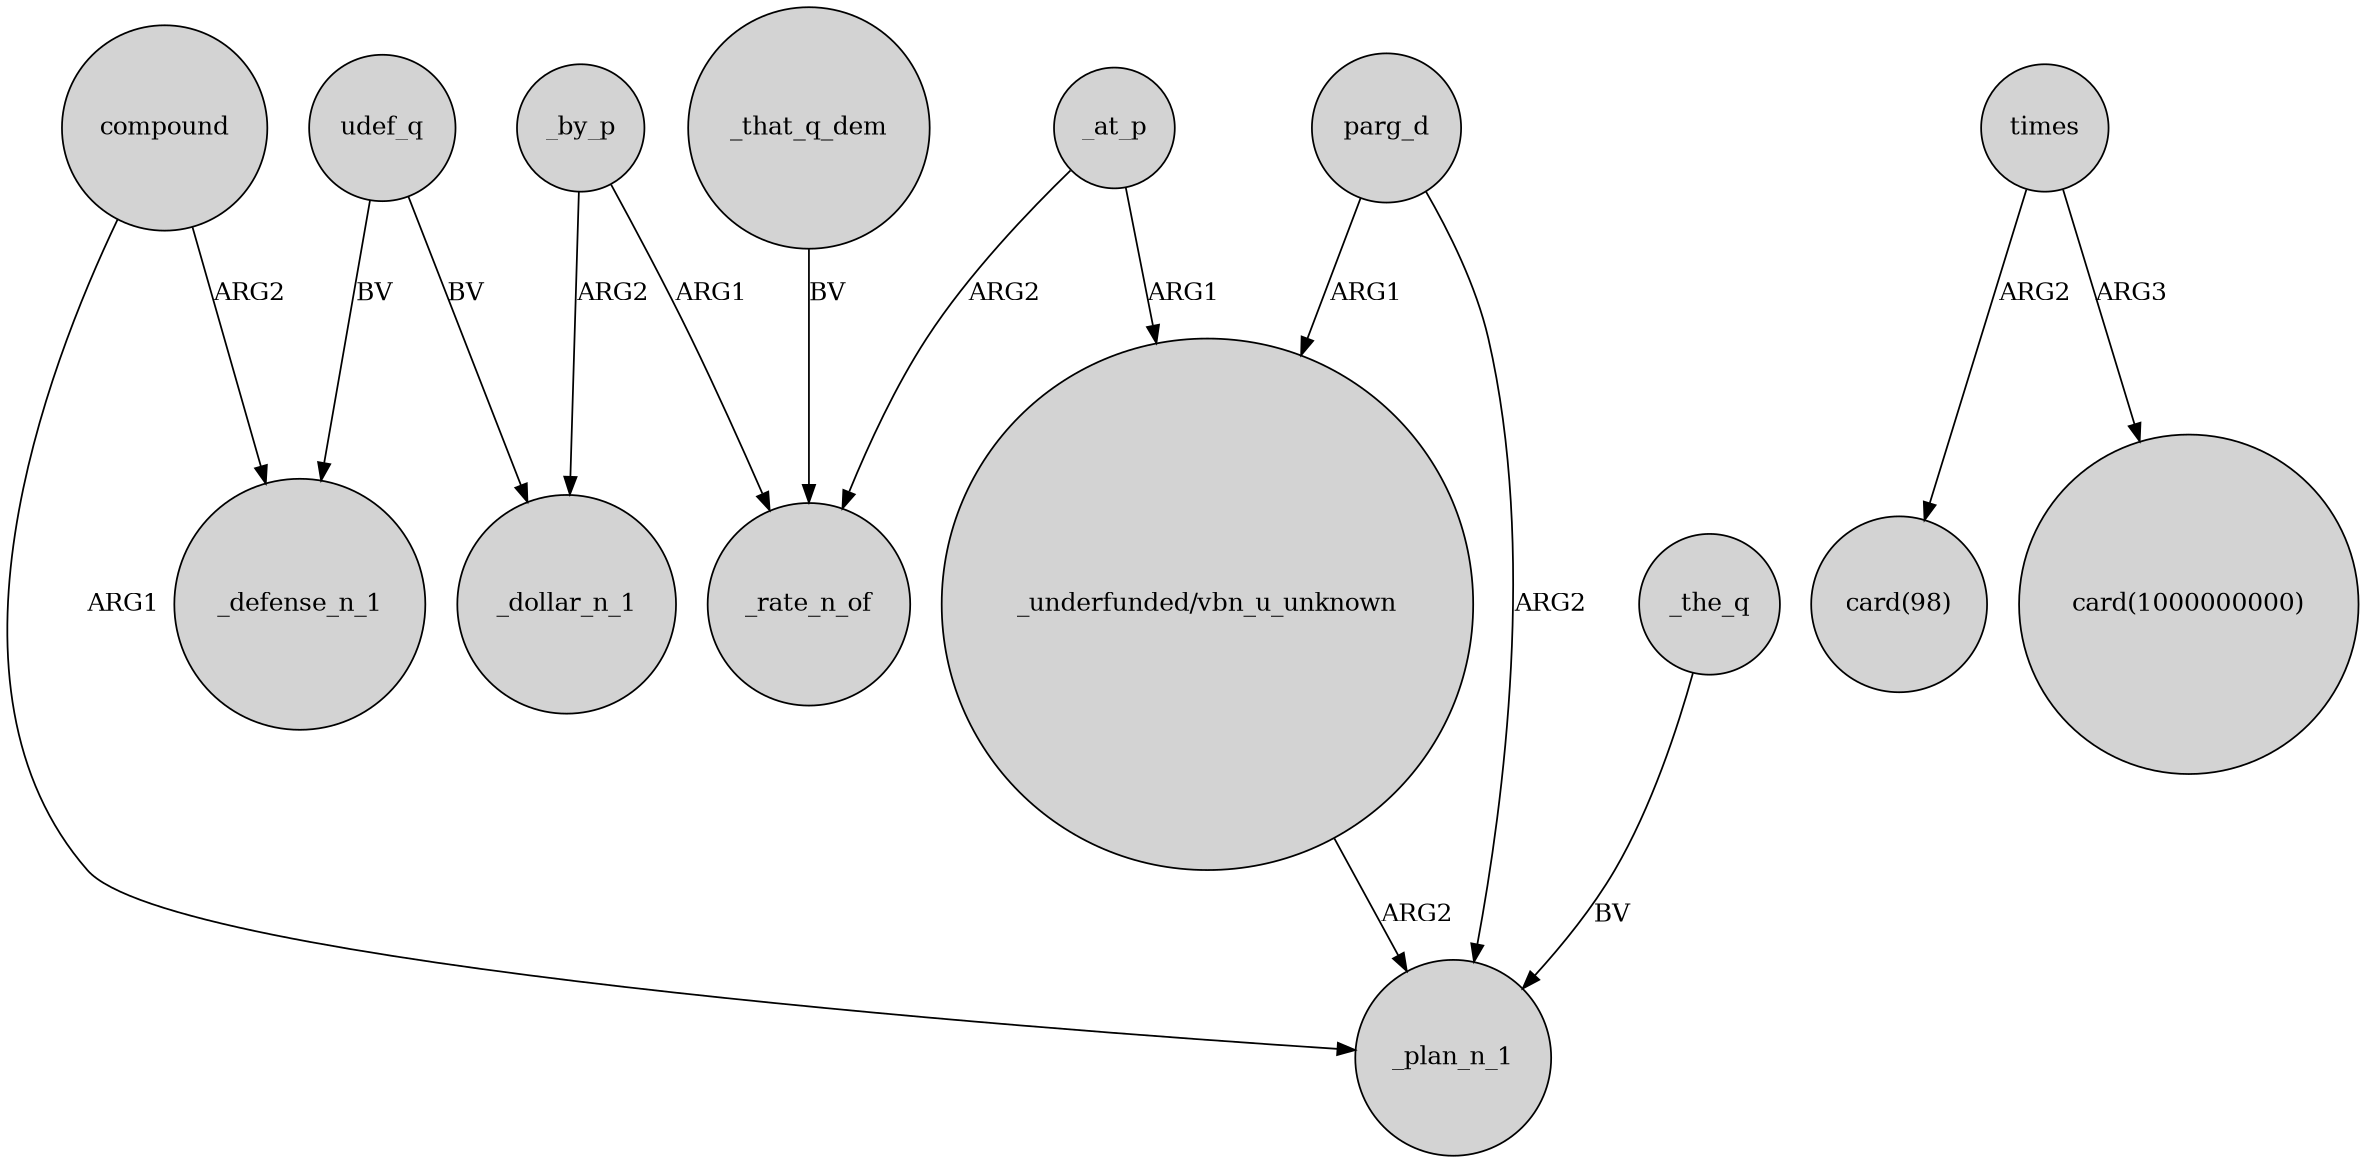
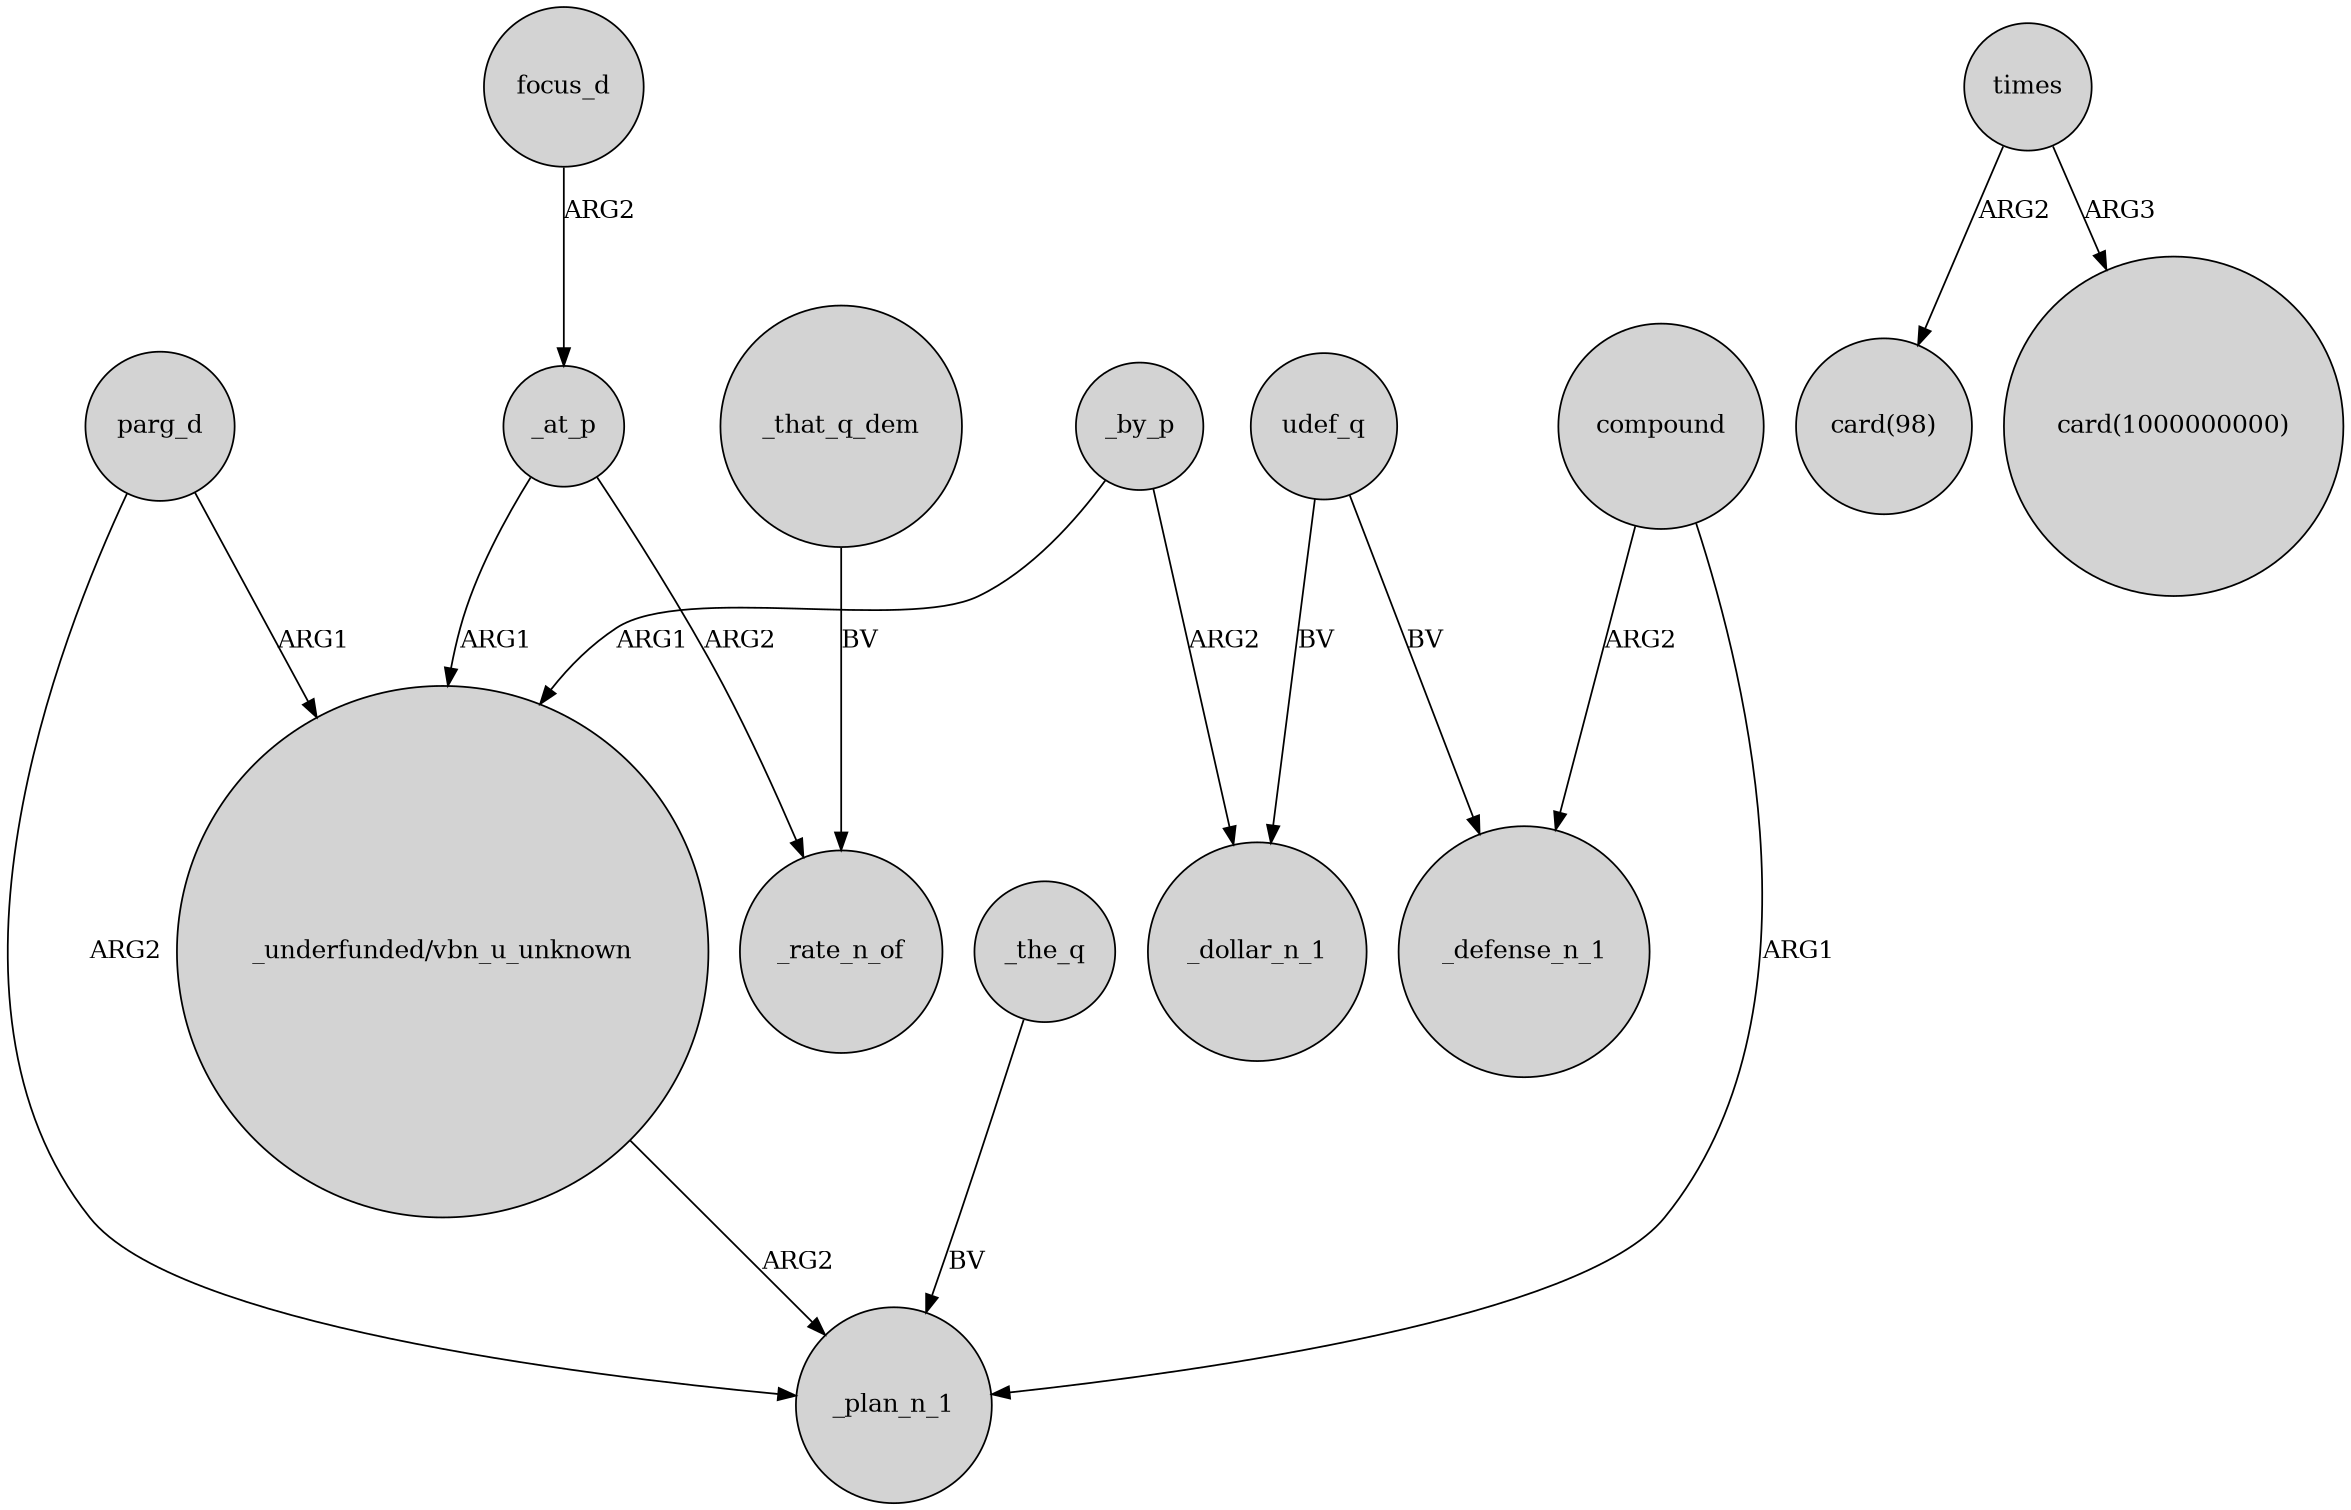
  digraph {
    fontname="DejaVu Serif"
    node [fontname="DejaVu Serif" shape=circle style=filled]
    edge [fontname="DejaVu Serif"]
    _by_p
    "_underfunded/vbn_u_unknown"
    _dollar_n_1
    _plan_n_1
    udef_q
    _defense_n_1
    compound
    n8 [label="card(98)"]
    times
    "card(1000000000)"
    _that_q_dem
    _rate_n_of
    _at_p
+   focus_d
    parg_d
    _the_q
-   _by_p -> _rate_n_of [label=ARG1]
+   _by_p -> "_underfunded/vbn_u_unknown" [label=ARG1]
    _by_p -> _dollar_n_1 [label=ARG2]
    "_underfunded/vbn_u_unknown" -> _plan_n_1 [label=ARG2]
    udef_q -> _dollar_n_1 [label=BV]
    udef_q -> _defense_n_1 [label=BV]
    compound -> _plan_n_1 [label=ARG1]
    compound -> _defense_n_1 [label=ARG2]
    times -> n8 [label=ARG2]
    times -> "card(1000000000)" [label=ARG3]
    _that_q_dem -> _rate_n_of [label=BV]
    _at_p -> "_underfunded/vbn_u_unknown" [label=ARG1]
    _at_p -> _rate_n_of [label=ARG2]
+   focus_d -> _at_p [label=ARG2]
    parg_d -> "_underfunded/vbn_u_unknown" [label=ARG1]
    parg_d -> _plan_n_1 [label=ARG2]
    _the_q -> _plan_n_1 [label=BV]
  }
